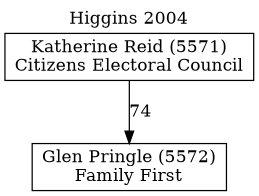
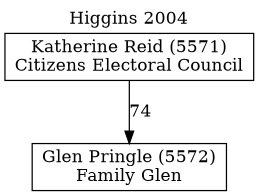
  digraph {
    label="Higgins 2004"
    labelloc=t
    mclimit=10
    node [shape=box]
-   n1 [label="Glen Pringle (5572)\nFamily First"]
+   n1 [label="Glen Pringle (5572)\nFamily Glen"]
    n2 [label="Katherine Reid (5571)\nCitizens Electoral Council"]
    n2 -> n1 [label=74]
  }
